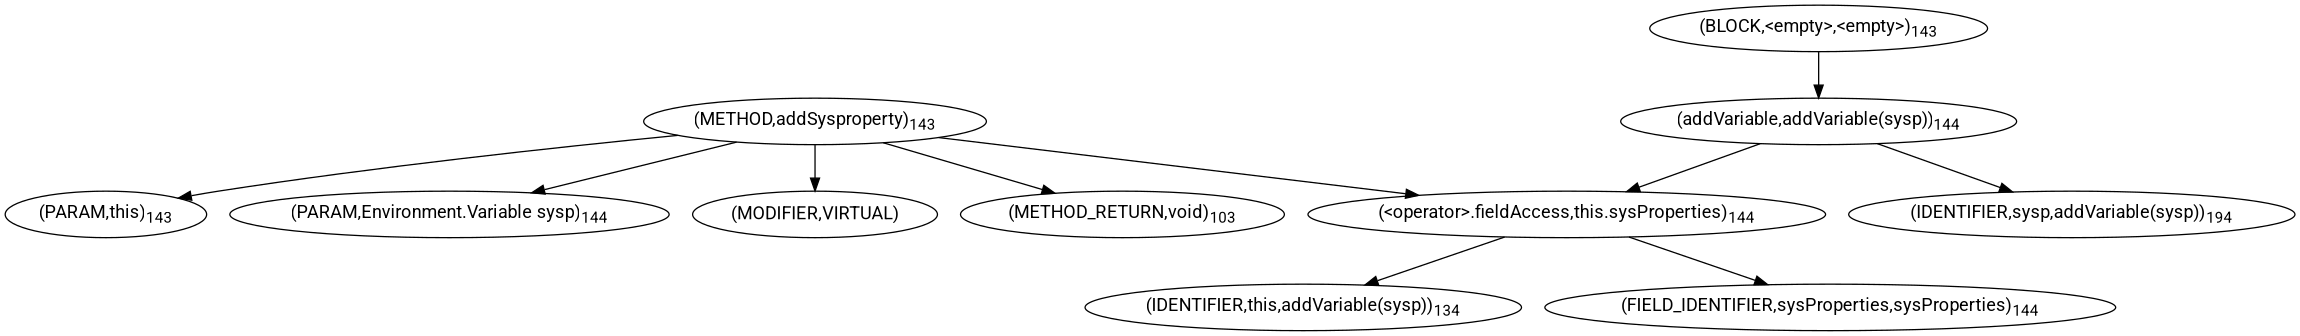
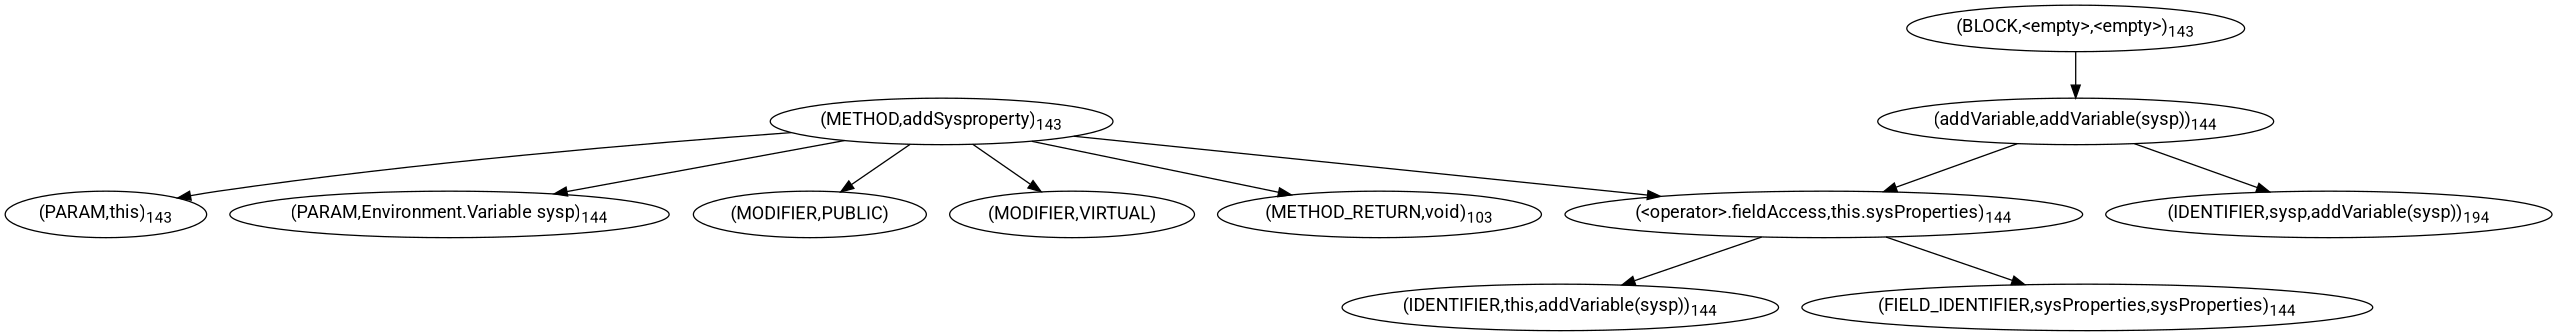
  digraph {
    fontname=Roboto
    node [fontname=Roboto]
    edge [fontname=Roboto]
    n1 [label=<(METHOD,addSysproperty)<SUB>143</SUB>>]
    n2 [label=<(PARAM,this)<SUB>143</SUB>>]
    n3 [label=<(PARAM,Environment.Variable sysp)<SUB>144</SUB>>]
+   n4 [label=<(MODIFIER,PUBLIC)>]
    n5 [label=<(MODIFIER,VIRTUAL)>]
    n6 [label=<(METHOD_RETURN,void)<SUB>103</SUB>>]
    n7 [label=<(&lt;operator&gt;.fieldAccess,this.sysProperties)<SUB>144</SUB>>]
    n8 [label=<(BLOCK,&lt;empty&gt;,&lt;empty&gt;)<SUB>143</SUB>>]
    n9 [label=<(addVariable,addVariable(sysp))<SUB>144</SUB>>]
    n10 [label=<(IDENTIFIER,sysp,addVariable(sysp))<SUB>194</SUB>>]
-   n11 [label=<(IDENTIFIER,this,addVariable(sysp))<SUB>134</SUB>>]
+   n11 [label=<(IDENTIFIER,this,addVariable(sysp))<SUB>144</SUB>>]
    n12 [label=<(FIELD_IDENTIFIER,sysProperties,sysProperties)<SUB>144</SUB>>]
    n1 -> n2
    n1 -> n3
+   n1 -> n4
    n1 -> n5
    n1 -> n6
    n1 -> n7
    n7 -> n11
    n7 -> n12
    n8 -> n9
    n9 -> n7
    n9 -> n10
  }
